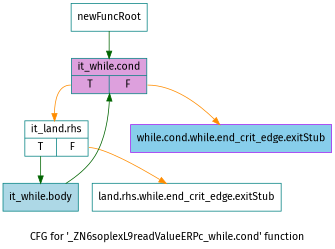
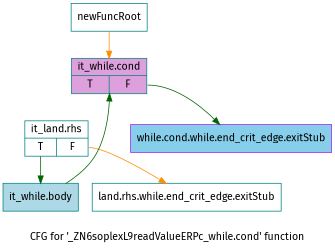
  digraph {
    fontname="Fira Sans"
    label="CFG for '_ZN6soplexL9readValueERPc_while.cond' function"
    node [color=teal fillcolor=white fontname="Fira Sans" shape=record style=filled]
    edge [color=darkgreen fontname="Fira Sans"]
    n1 [label="{newFuncRoot}"]
    n2 [fillcolor=plum label="{it_while.cond|{<s0>T|<s1>F}}"]
    n3 [color=purple fillcolor=skyblue label="{while.cond.while.end_crit_edge.exitStub}"]
    n4 [label="{it_land.rhs|{<s0>T|<s1>F}}"]
    n5 [label="{land.rhs.while.end_crit_edge.exitStub}"]
    n6 [fillcolor=lightblue label="{it_while.body}"]
-   n1 -> n2
-   n2 -> n3 [color=darkorange tailport=s1]
-   n2 -> n4 [color=darkorange tailport=s0]
+   n1 -> n2 [color=darkorange]
+   n2 -> n3 [tailport=s1]
    n4 -> n5 [color=darkorange tailport=s1]
    n4 -> n6 [tailport=s0]
    n6 -> n2
  }
